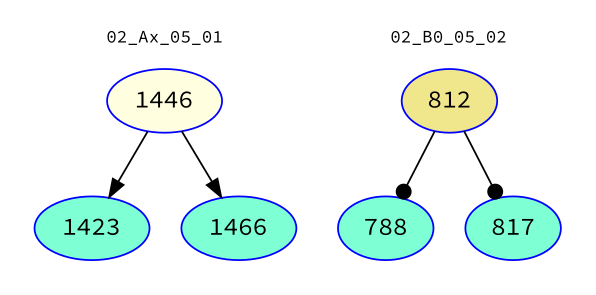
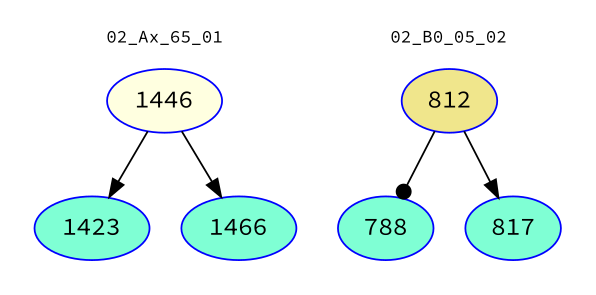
  digraph {
    fontname="Source Code Pro"
    node [color=blue fillcolor=aquamarine fontname="Source Code Pro" style=filled]
    edge [arrowhead=normal color=black fontname="Source Code Pro"]
    n1 [fillcolor=lightyellow label=1446]
    n2 [label=1423]
    n3 [label=1466]
    n4 [fillcolor=khaki label=812]
    n5 [label=788]
    n6 [label=817]
    subgraph cluster_1 {
      color=white
      fontsize=10
-     label="02_Ax_05_01"
+     label="02_Ax_65_01"
      n1
      n2
      n3
    }
    subgraph cluster_2 {
      color=white
      fontsize=10
      label="02_B0_05_02"
      n4
      n5
      n6
    }
    n1 -> n2
    n1 -> n3
    n4 -> n5 [arrowhead=dot]
-   n4 -> n6 [arrowhead=dot]
+   n4 -> n6
  }
